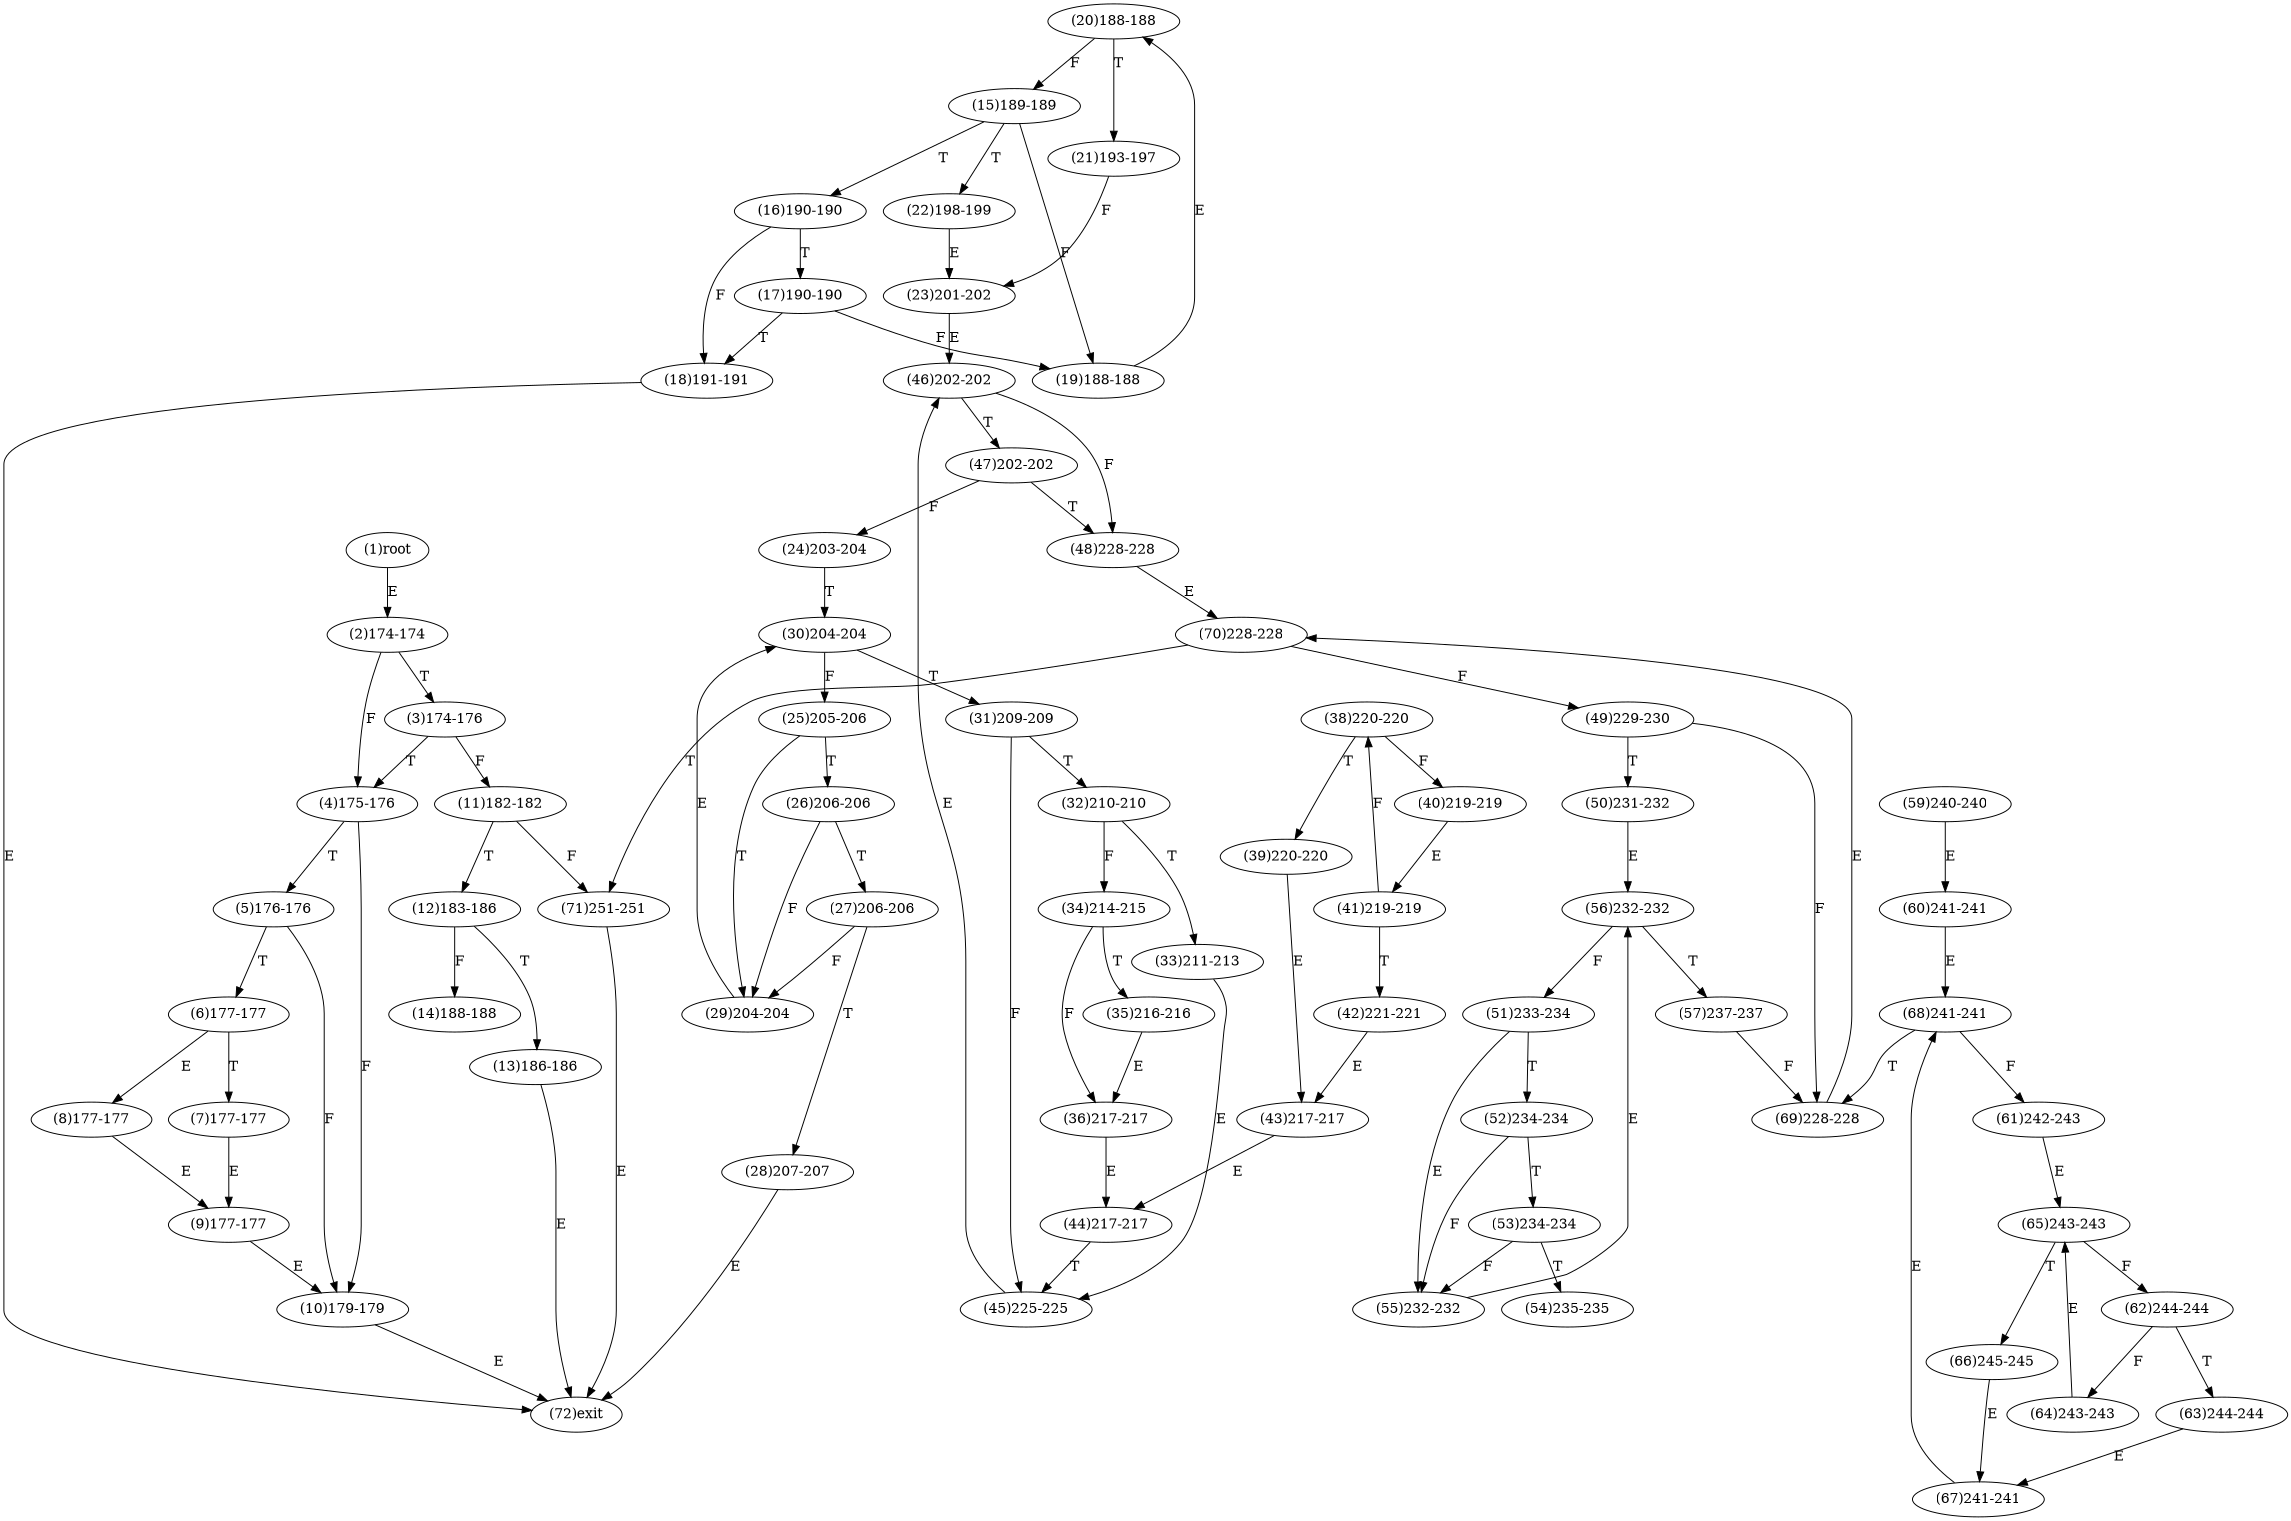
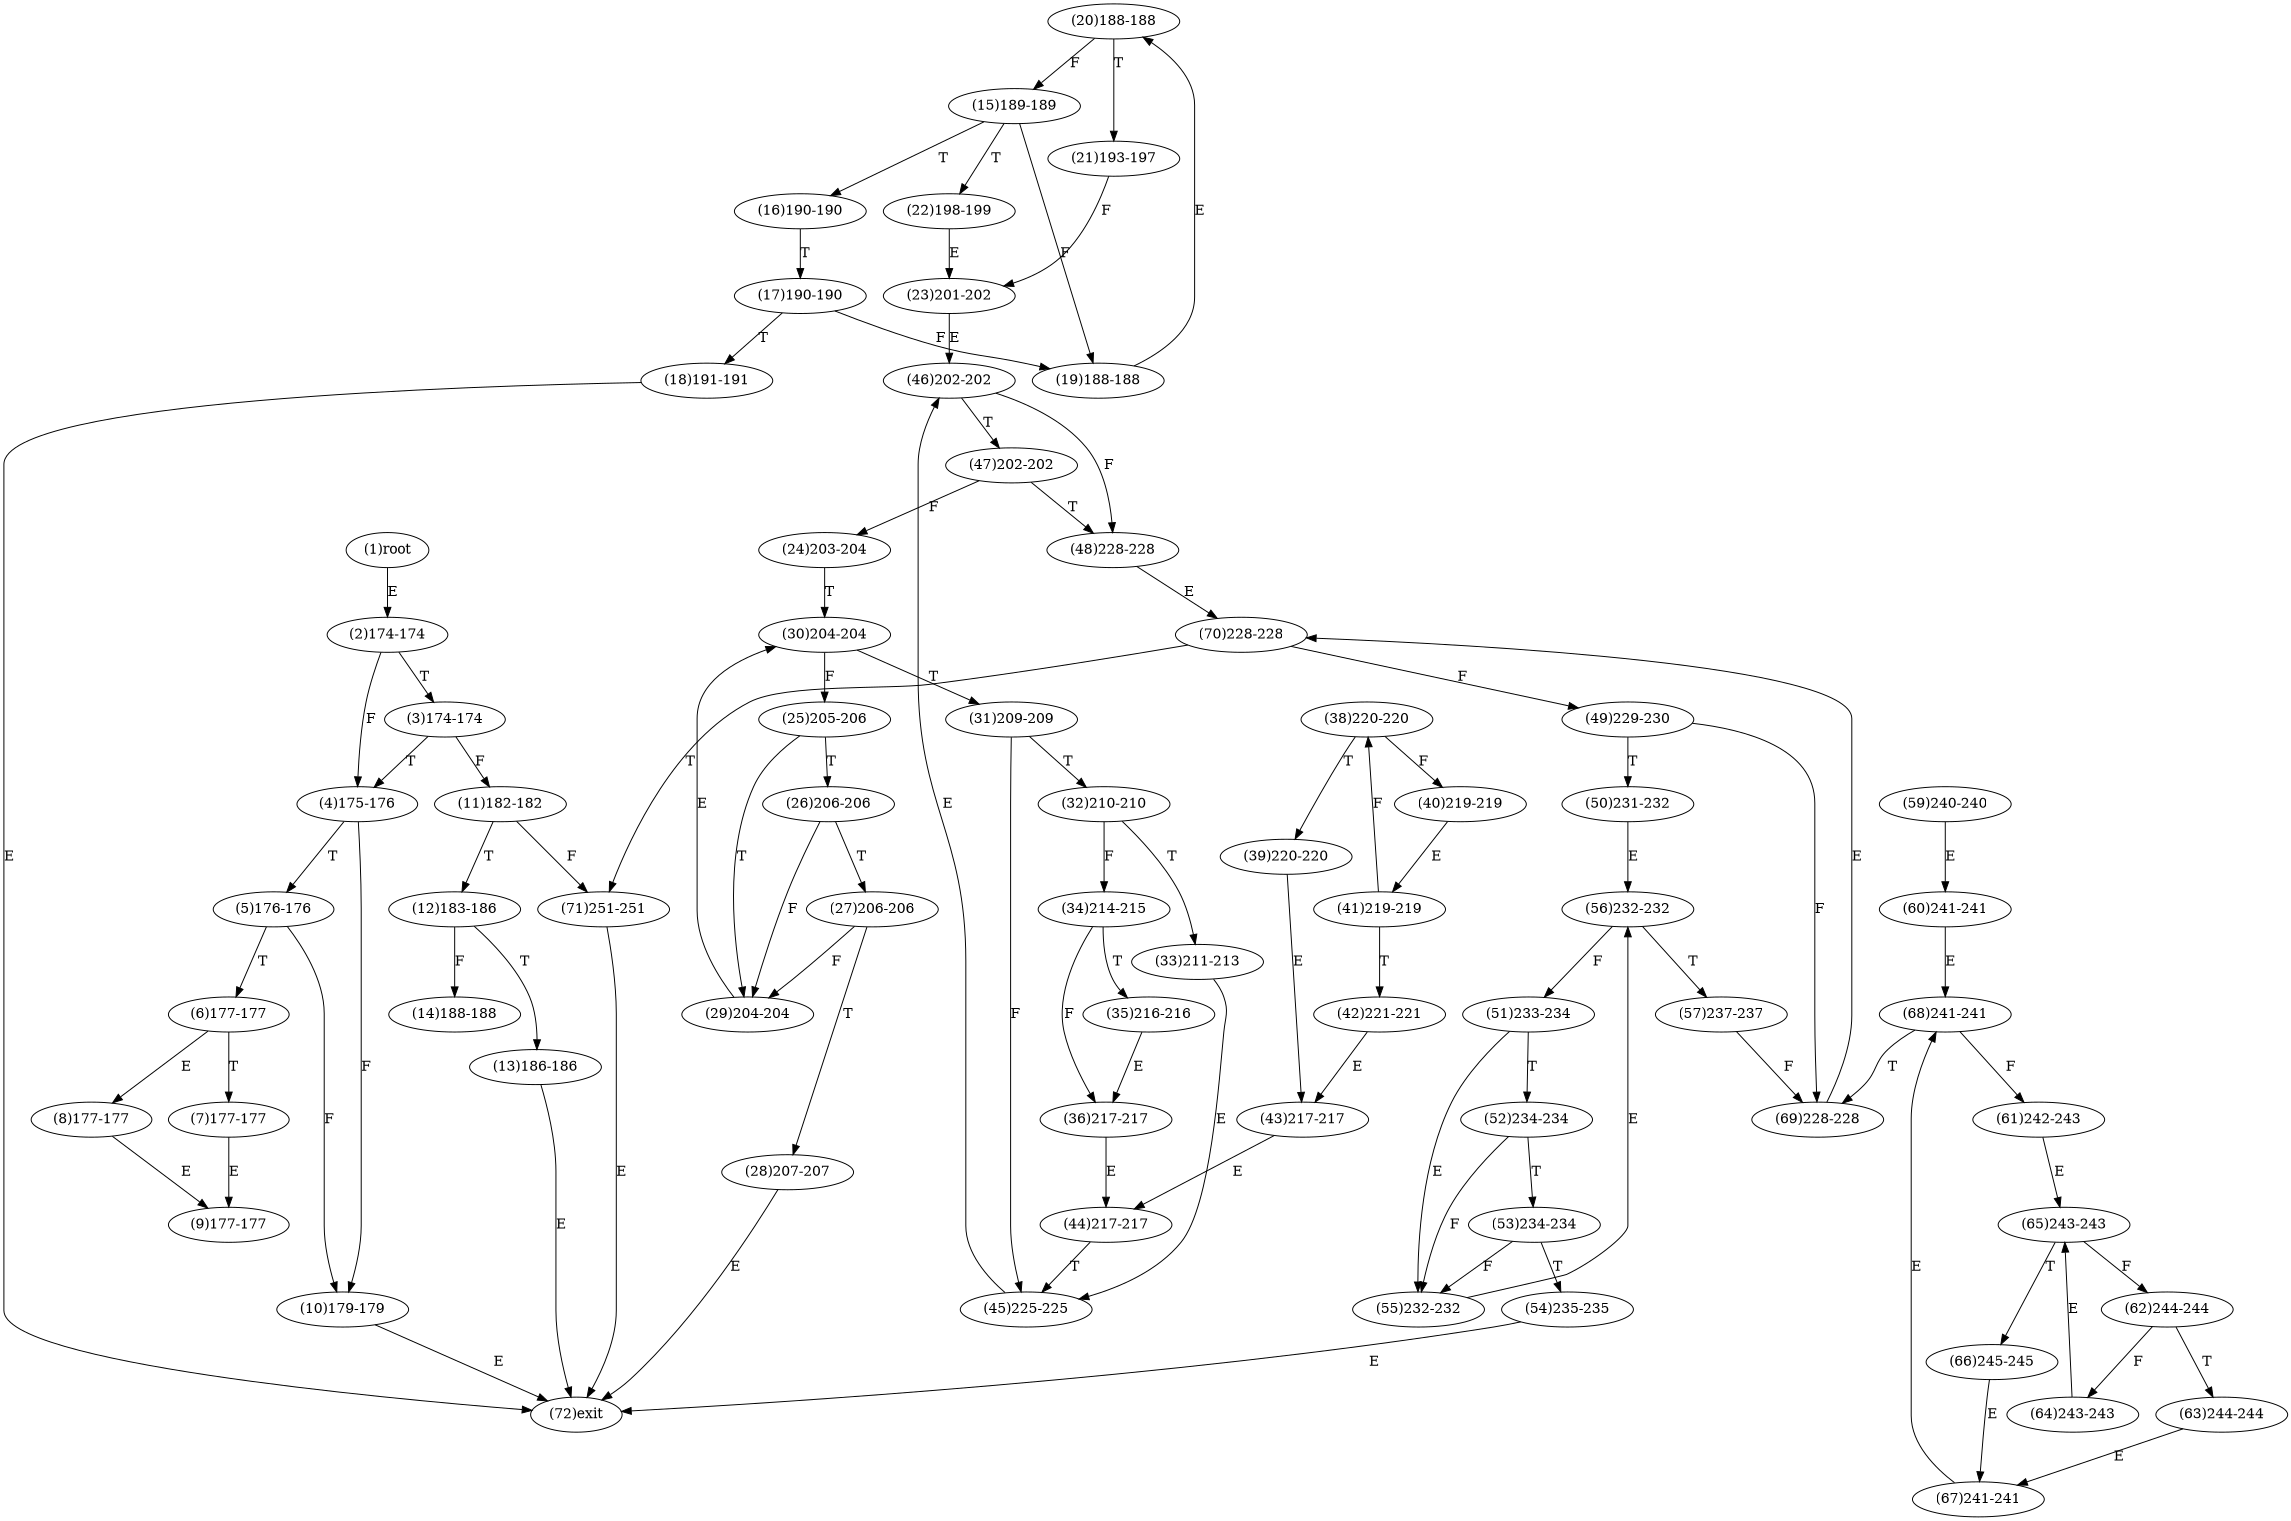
  digraph {
    n1 [label="(1)root"]
    n2 [label="(2)174-174"]
-   n3 [label="(3)174-176"]
+   n3 [label="(3)174-174"]
    n4 [label="(4)175-176"]
    n5 [label="(11)182-182"]
    n6 [label="(5)176-176"]
    n7 [label="(10)179-179"]
    n8 [label="(12)183-186"]
    n9 [label="(71)251-251"]
    n10 [label="(6)177-177"]
    n11 [label="(72)exit"]
    n12 [label="(7)177-177"]
    n13 [label="(8)177-177"]
    n14 [label="(9)177-177"]
    n15 [label="(13)186-186"]
    n16 [label="(14)188-188"]
    n17 [label="(20)188-188"]
    n18 [label="(15)189-189"]
    n19 [label="(21)193-197"]
    n20 [label="(16)190-190"]
    n21 [label="(19)188-188"]
    n22 [label="(22)198-199"]
    n23 [label="(17)190-190"]
    n24 [label="(18)191-191"]
    n25 [label="(23)201-202"]
    n26 [label="(46)202-202"]
    n27 [label="(47)202-202"]
    n28 [label="(48)228-228"]
    n29 [label="(25)205-206"]
    n30 [label="(26)206-206"]
    n31 [label="(29)204-204"]
    n32 [label="(27)206-206"]
    n33 [label="(30)204-204"]
    n34 [label="(24)203-204"]
    n35 [label="(31)209-209"]
    n36 [label="(28)207-207"]
    n37 [label="(32)210-210"]
    n38 [label="(45)225-225"]
    n39 [label="(34)214-215"]
    n40 [label="(33)211-213"]
    n41 [label="(35)216-216"]
    n42 [label="(36)217-217"]
    n43 [label="(44)217-217"]
    n44 [label="(38)220-220"]
    n45 [label="(39)220-220"]
    n46 [label="(40)219-219"]
    n47 [label="(43)217-217"]
    n48 [label="(41)219-219"]
    n49 [label="(42)221-221"]
    n50 [label="(70)228-228"]
    n51 [label="(51)233-234"]
    n52 [label="(55)232-232"]
    n53 [label="(52)234-234"]
    n54 [label="(56)232-232"]
    n55 [label="(53)234-234"]
    n56 [label="(50)231-232"]
    n57 [label="(57)237-237"]
    n58 [label="(49)229-230"]
    n59 [label="(69)228-228"]
    n60 [label="(54)235-235"]
    n61 [label="(59)240-240"]
    n62 [label="(60)241-241"]
    n63 [label="(68)241-241"]
    n64 [label="(63)244-244"]
    n65 [label="(67)241-241"]
    n66 [label="(62)244-244"]
    n67 [label="(64)243-243"]
    n68 [label="(65)243-243"]
    n69 [label="(61)242-243"]
    n70 [label="(66)245-245"]
    n1 -> n2 [label=E]
    n2 -> n3 [label=T]
    n2 -> n4 [label=F]
    n3 -> n4 [label=T]
    n3 -> n5 [label=F]
    n4 -> n6 [label=T]
    n4 -> n7 [label=F]
    n5 -> n8 [label=T]
    n5 -> n9 [label=F]
    n6 -> n7 [label=F]
    n6 -> n10 [label=T]
    n7 -> n11 [label=E]
    n8 -> n15 [label=T]
    n8 -> n16 [label=F]
    n9 -> n11 [label=E]
    n10 -> n12 [label=T]
    n10 -> n13 [label=E]
    n12 -> n14 [label=E]
    n13 -> n14 [label=E]
-   n14 -> n7 [label=E]
    n15 -> n11 [label=E]
    n17 -> n18 [label=F]
    n17 -> n19 [label=T]
    n18 -> n20 [label=T]
    n18 -> n21 [label=F]
    n18 -> n22 [label=T]
    n19 -> n25 [label=F]
    n20 -> n23 [label=T]
-   n20 -> n24 [label=F]
    n21 -> n17 [label=E]
    n22 -> n25 [label=E]
    n23 -> n21 [label=F]
    n23 -> n24 [label=T]
    n24 -> n11 [label=E]
    n25 -> n26 [label=E]
    n26 -> n27 [label=T]
    n26 -> n28 [label=F]
    n27 -> n28 [label=T]
    n27 -> n34 [label=F]
    n28 -> n50 [label=E]
    n29 -> n30 [label=T]
    n29 -> n31 [label=T]
    n30 -> n31 [label=F]
    n30 -> n32 [label=T]
    n31 -> n33 [label=E]
    n32 -> n31 [label=F]
    n32 -> n36 [label=T]
    n33 -> n29 [label=F]
    n33 -> n35 [label=T]
    n34 -> n33 [label=T]
    n35 -> n37 [label=T]
    n35 -> n38 [label=F]
    n36 -> n11 [label=E]
    n37 -> n39 [label=F]
    n37 -> n40 [label=T]
    n38 -> n26 [label=E]
    n39 -> n41 [label=T]
    n39 -> n42 [label=F]
    n40 -> n38 [label=E]
    n41 -> n42 [label=E]
    n42 -> n43 [label=E]
    n43 -> n38 [label=T]
    n44 -> n45 [label=T]
    n44 -> n46 [label=F]
    n45 -> n47 [label=E]
    n46 -> n48 [label=E]
    n47 -> n43 [label=E]
    n48 -> n44 [label=F]
    n48 -> n49 [label=T]
    n49 -> n47 [label=E]
    n50 -> n9 [label=T]
    n50 -> n58 [label=F]
    n51 -> n52 [label=E]
    n51 -> n53 [label=T]
    n52 -> n54 [label=E]
    n53 -> n52 [label=F]
    n53 -> n55 [label=T]
    n54 -> n51 [label=F]
    n54 -> n57 [label=T]
    n55 -> n52 [label=F]
    n55 -> n60 [label=T]
    n56 -> n54 [label=E]
    n57 -> n59 [label=F]
    n58 -> n56 [label=T]
    n58 -> n59 [label=F]
    n59 -> n50 [label=E]
+   n60 -> n11 [label=E]
    n61 -> n62 [label=E]
    n62 -> n63 [label=E]
    n63 -> n59 [label=T]
    n63 -> n69 [label=F]
    n64 -> n65 [label=E]
    n65 -> n63 [label=E]
    n66 -> n64 [label=T]
    n66 -> n67 [label=F]
    n67 -> n68 [label=E]
    n68 -> n66 [label=F]
    n68 -> n70 [label=T]
    n69 -> n68 [label=E]
    n70 -> n65 [label=E]
  }
